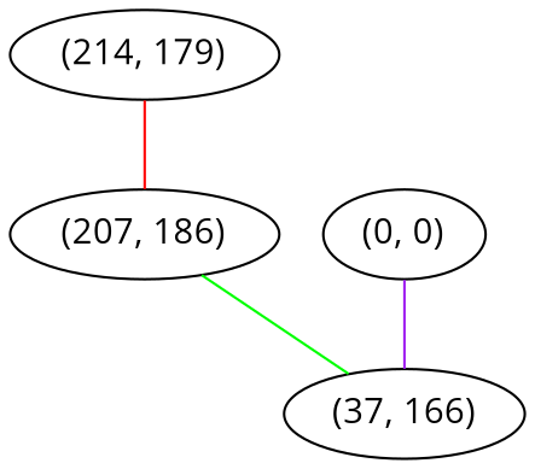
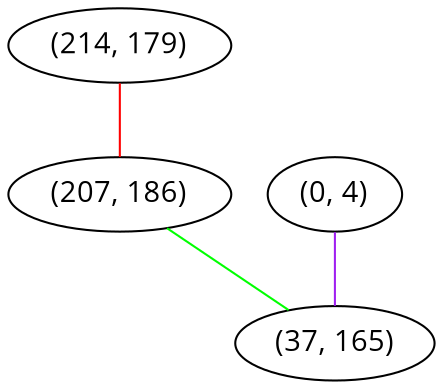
  graph {
    fontname="Open Sans"
    node [fontname="Open Sans"]
    edge [fontname="Open Sans"]
    "(214, 179)"
    "(207, 186)"
-   "(37, 165)" [label="(37, 166)"]
-   "(0, 0)"
+   "(37, 165)"
+   "(0, 0)" [label="(0, 4)"]
    "(214, 179)" -- "(207, 186)" [color=red weight=1]
    "(207, 186)" -- "(37, 165)" [color=green weight=2]
    "(0, 0)" -- "(37, 165)" [color=purple weight=4]
  }
